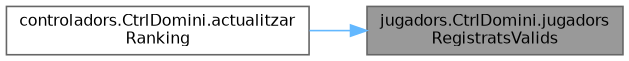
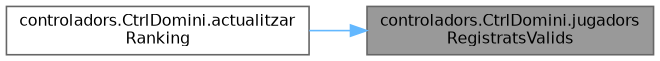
  digraph {
    rankdir=RL
    node [fontname=Helvetica fontsize=10 shape=box style=filled]
-   n1 [color=gray40 fillcolor=grey60 fontcolor=black height=0.2 label="jugadors.CtrlDomini.jugadors\lRegistratsValids" width=0.4]
+   n1 [color=gray40 fillcolor=grey60 fontcolor=black height=0.2 label="controladors.CtrlDomini.jugadors\lRegistratsValids" width=0.4]
    n2 [color=grey40 fillcolor=white height=0.2 label="controladors.CtrlDomini.actualitzar\lRanking" width=0.4]
    n1 -> n2 [color=steelblue1 dir=back fontname=Helvetica fontsize=10 labelfontname=Helvetica labelfontsize=10 style=solid]
  }
